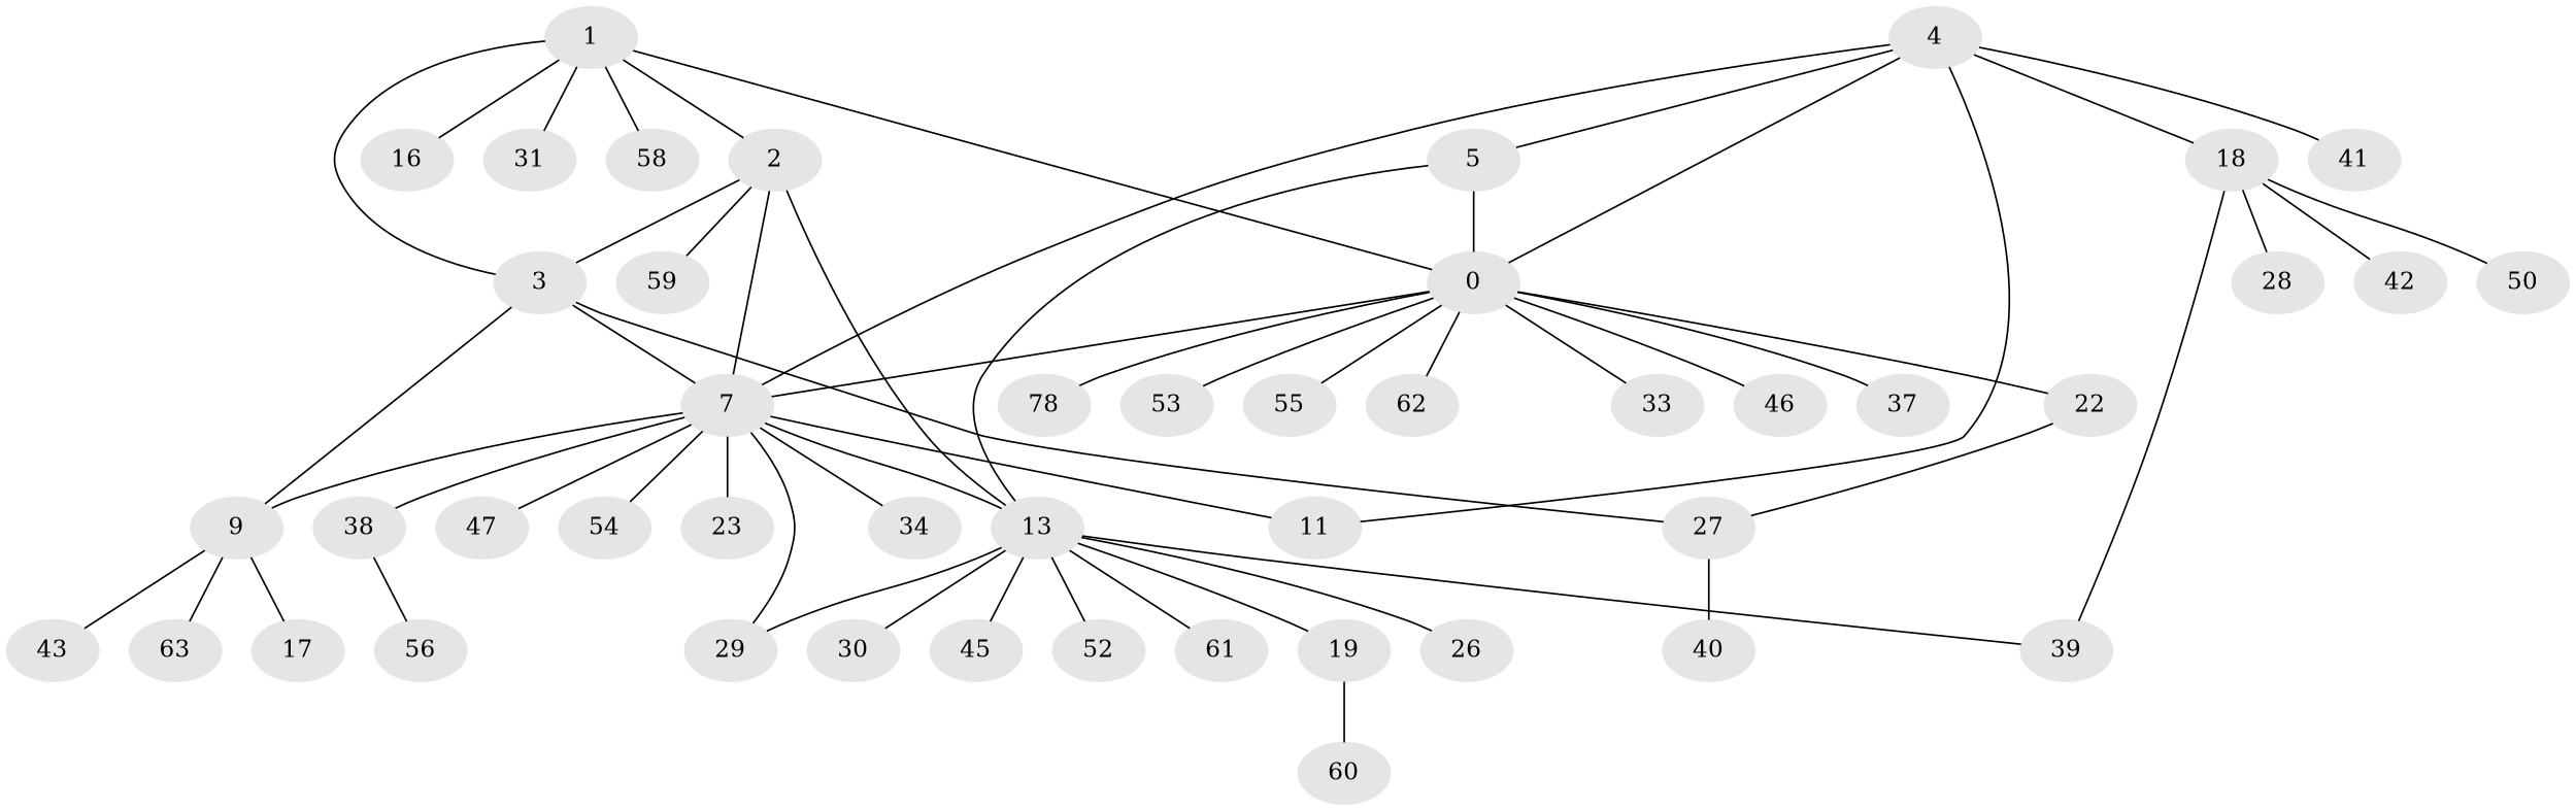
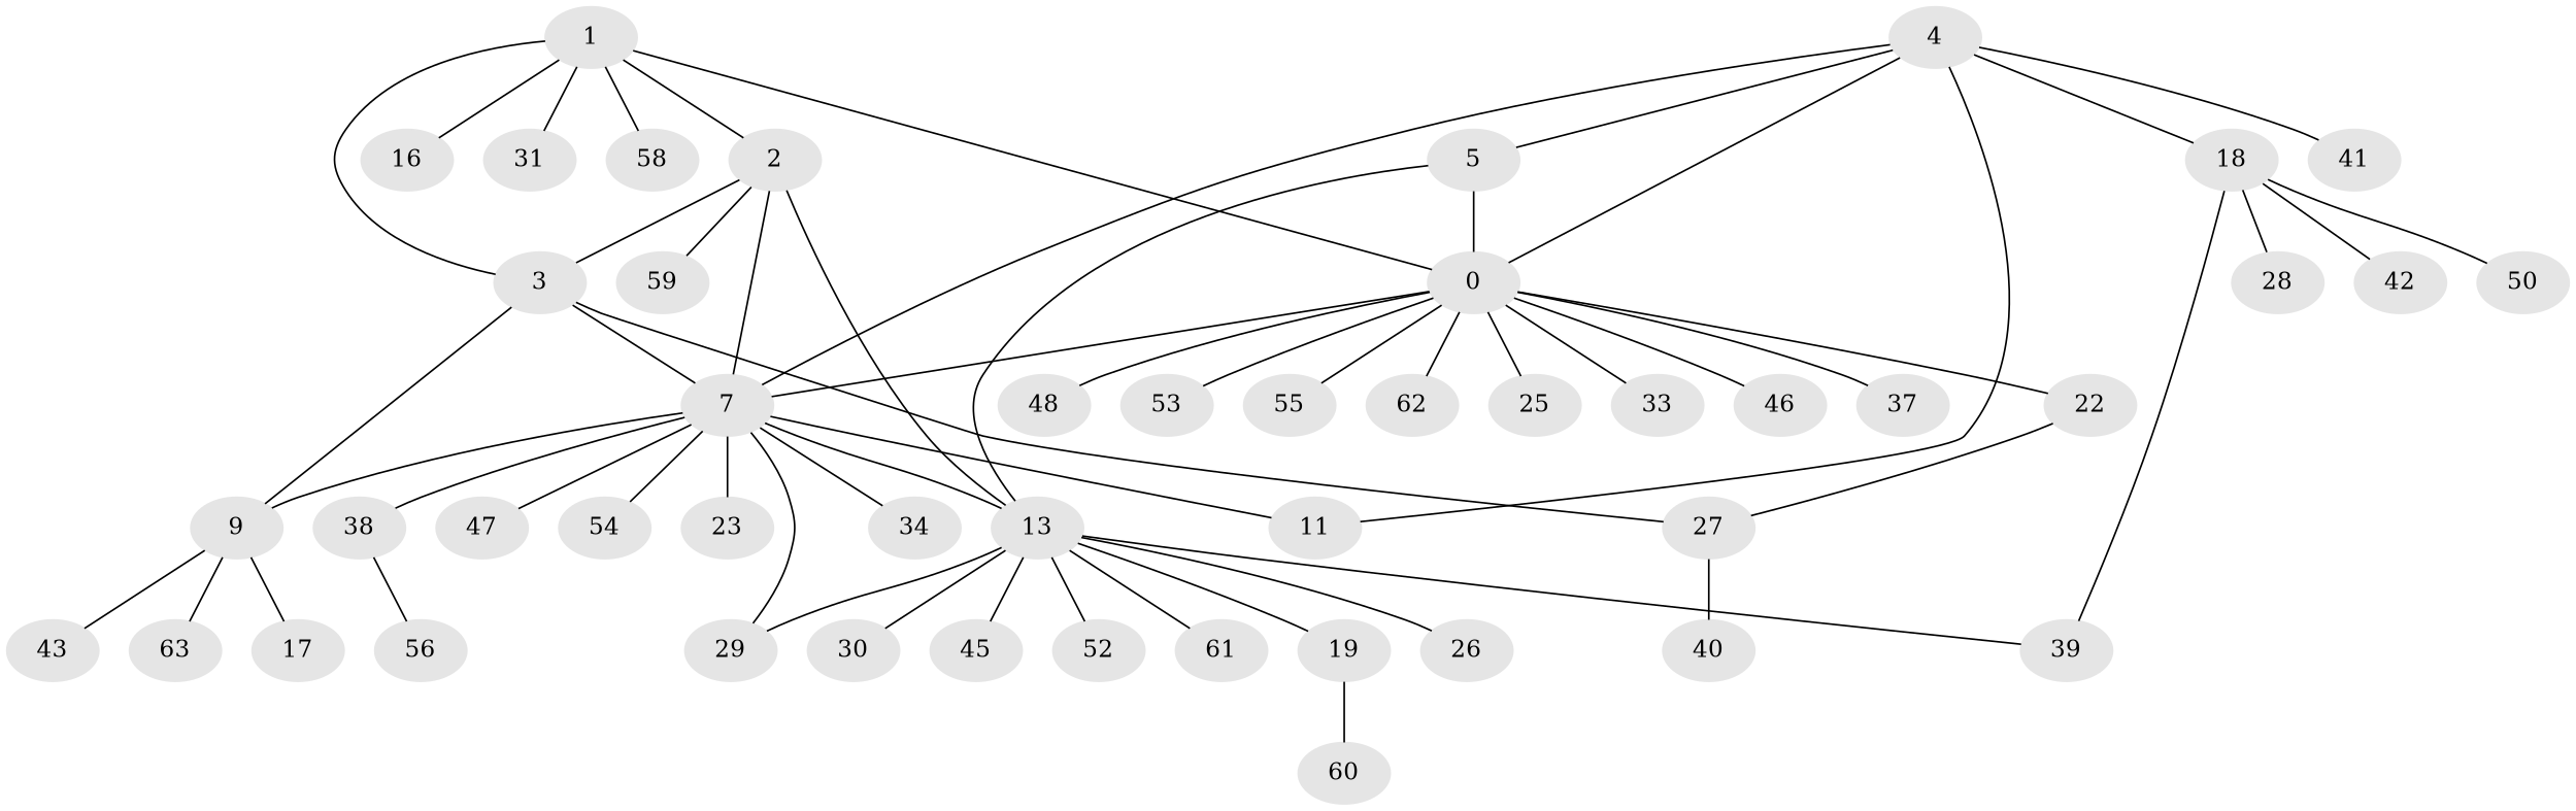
  graph {
    node [color=gray90 style=filled]
    1 [super="+35"]
    2 [super="+15"]
    3 [super="+8"]
    n4 [label=0 super="+49"]
    16
    31
    58
    7 [super="+12"]
    13 [super="+14"]
    59
    9 [super="+20"]
    27 [super="+32"]
    22
+   25
    33
    n16 [label=46]
    37
-   48 [label=78]
+   48
    53
    55
    62
    11 [super="+57"]
    23
    29 [super="+44"]
    34
    38
    47
    54
    19 [super="+46"]
    26
    30
    39
    45
    52
    61
    17
    43
    63
    40
    4 [super="+10"]
    5
    18 [super="+24"]
    41
    28
    42 [super="+51"]
    50
    56
    60
    1 -- 2
    1 -- 3
    1 -- n4
    1 -- 16
    1 -- 31
    1 -- 58
    2 -- 3
    2 -- 7 [weight=2]
    2 -- 13 [weight=2]
    2 -- 59
    3 -- 7
    3 -- 9
    3 -- 27
    n4 -- 7
    n4 -- 22
+   n4 -- 25
    n4 -- 33
    n4 -- n16
    n4 -- 37
    n4 -- 48
    n4 -- 53
    n4 -- 55
    n4 -- 62
    7 -- 13
    7 -- 9
    7 -- 11
    7 -- 23
    7 -- 29
    7 -- 34
    7 -- 38
    7 -- 47
    7 -- 54
    13 -- 29
    13 -- 19
    13 -- 26
    13 -- 30
    13 -- 39
    13 -- 45
    13 -- 52
    13 -- 61
    9 -- 17
    9 -- 43
    9 -- 63
    27 -- 40
    22 -- 27
    38 -- 56
    19 -- 60
    4 -- n4
    4 -- 7
    4 -- 11
    4 -- 5
    4 -- 18
    4 -- 41
    5 -- n4
    5 -- 13
    18 -- 39
    18 -- 28
    18 -- 42
    18 -- 50
  }
